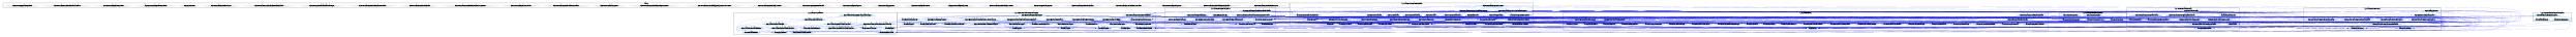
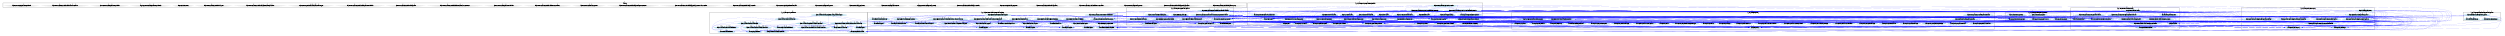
  digraph {
    node [color=lightblue fontcolor=black shape=ellipse style=filled]
    edge [color=blue font=6]
    helper_events2ClassicPCM_Finder_findAllEventGroups [color=lightgray shape=diamond]
    helper_events2ClassicPCM_Finder_findAllAssemblyAllocations [color=lightgray shape=diamond]
    helper_Commons_createAssemblyContext2 [color=lightgray shape=diamond]
    helper_events2ClassicPCM_Finder_findResourceContainer [color=lightgray shape=diamond]
    helper_events2ClassicPCM_Finder_findAllocation2 [color=lightgray shape=diamond]
    helper_Commons_getProvidingComponent [color=lightgray shape=diamond]
    helper_events2ClassicPCM_Finder_findAllSourceRoles2 [color=lightgray shape=diamond]
    mapping_Commons_createAssemblyContext3 [color=lightgray shape=diamond]
    helper_Commons_createAllocationContext [color=lightgray shape=diamond]
    helper_Commons_deployAndConnect [color=lightgray shape=diamond]
    helper_Commons_createAssemblyContext [color=lightgray shape=diamond]
    helper_Commons_getUniqueElementNameSuffix [color=lightgray shape=diamond]
    helper_events2ClassicPCM_Finder_findAllSourceRoles [color=lightgray shape=diamond]
    helper_events2ClassicPCM_Finder_findAllAssemblyContextsWithSourceRoles [color=lightgray shape=diamond]
    helper_events2ClassicPCM_Finder_findAssemblyEventConnectors [color=lightgray shape=diamond]
    helper_Commons_createBasicComponent [color=lightgray shape=diamond]
    helper_events2ClassicPCM_Finder_findResourceContainer2 [color=lightgray shape=diamond]
    helper_Commons_createOperationProvidedRole [color=lightgray shape=diamond]
    helper_events2ClassicPCM_Finder_findEventChannelSourceConnectors [color=lightgray shape=diamond]
    helper_events2ClassicPCM_Finder_findAllocation [color=lightgray shape=diamond]
    helper_events2ClassicPCM_Finder_findOperationProvidedRole [color=lightgray shape=diamond]
    helper_Commons_getListOfVariableCharacterisationTypes [color=lightgray shape=diamond]
    helper_events2ClassicPCM_Finder_findAllEventChannelAllocations [color=lightgray shape=diamond]
    helper_events2ClassicPCM_Finder_findSystem [color=lightgray shape=diamond]
    helper_Commons_connect [color=lightgray shape=diamond]
    mapping_Commons_createOperationRequiredRole2 [color=lightgray shape=diamond]
    helper_Commons_createOperationRequiredRole [color=lightgray shape=diamond]
    helper_events2ClassicPCM_Finder_findMiddlewareContainer [color=lightgray shape=diamond]
    helper_Commons_getOperationRequiredRole [color=lightgray shape=diamond]
    n30 [label=class_repository_ProvidedRole]
    n31 [label=helper_SourcePort_create]
    n32 [label=helper_SourcePort_createComponent]
    n33 [label=class_repository_SinkRole]
    n34 [label=helper_SinkCommunication_create]
    n35 [label=helper_SinkCommunication_createComponent]
    n36 [label=class_repository_OperationProvidedRole]
    n37 [label=class_entity_InterfaceProvidingEntity]
    n38 [label=mapping_Sink_createSinkOperationProvidedRole]
    n39 [label=helper_SinkPort_create]
    n40 [label=helper_SinkPort_createComponent]
    n41 [label=class_repository_BasicComponent]
    n42 [label=class_system_System]
    n43 [label=package_system]
    n44 [label=helper_events2ClassicPCM_processSourceRoleDirectConnection]
    n45 [label=helper_SourceCommunication_create]
    n46 [label=class_composition_AssemblyContext]
    n47 [label=helper_Sink_adoptAndConnect2]
    n48 [label=helper_events2ClassicPCM_processSourceRoleChannelConnection]
    n49 [label=class_repository_OperationRequiredRole]
    n50 [label=helper_EventFilter_create]
    n51 [label=class_repository_SourceRole]
    n52 [label=helper_EventFilter_createComponent]
    n53 [label=helper_events2ClassicPCM_processSourceRole]
    n54 [label=class_composition_AssemblyEventConnector]
    n55 [label=class_composition_EventChannelSourceConnector]
    n56 [label=helper_EventDistribution_createComponent]
    n57 [label=helper_EventDistribution_create]
    n58 [label=helper_SEFFUtil_createGuardedBranchTransitionWithOnlyStartToStop]
    n59 [label=class_seff_GuardedBranchTransition]
    n60 [label=class_composition_EventChannelSinkConnector]
    n61 [label=helper_events2ClassicPCM_removeEventModelElements]
    n62 [label=class_seff_BranchAction]
    n63 [label=helper_SEFFUtil_createEmptyBranchAction]
    n64 [label=helper_SEFFUtil_createGuardedBranchTransitionWithExternalCall]
    n65 [label=class_seff_ResourceDemandingBehaviour]
    n66 [label=helper_SEFFUtil_createStartAction]
    n67 [label=class_seff_StartAction]
    n68 [label=class_seff_StopAction]
    n69 [label=helper_SEFFUtil_createStopAction]
    n70 [label=helper_SEFFUtil_createForkAction]
    n71 [label=class_seff_ForkAction]
    n72 [label=helper_SEFFUtil_createForkBehaviour]
    n73 [label=class_seff_ForkedBehaviour]
    n74 [label=class_seff_AbstractBranchTransition]
    n75 [label=helper_SEFFUtil_createSEFFWithBranchAction]
    n76 [label=class_seff_AbstractInternalControlFlowAction]
    n77 [label=helper_SEFFUtil_createForwardingExternalCallAction]
    n78 [label=helper_SEFFUtil_createForwardingSEFF]
    n79 [label=class_seff_AbstractAction]
    n80 [label=class_seff_ResourceDemandingSEFF]
    n81 [label=helper_SEFFUtil_createBasicSEFFWithForkAction]
    n82 [label=helper_SEFFRegistry_registerSEFF]
    n83 [label=class_repository_CompleteComponentType]
    n84 [label=class_repository_CollectionDataType]
    n85 [label=class_repository_InnerDeclaration]
    n86 [label=class_repository_CompositeDataType]
    n87 [label=class_repository_InfrastructureInterface]
    n88 [label=class_repository_ProvidesComponentType]
    n89 [label=class_repository_InfrastructureRequiredRole]
    n90 [label=class_repository_InfrastructureProvidedRole]
    n91 [label=class_repository_PassiveResource]
    n92 [label=class_repository_DataType]
    n93 [label=class_repository_RequiredCharacterisation]
    n94 [label=class_repository_Interface]
    n95 [label=class_repository_ImplementationComponentType]
    n96 [label=package_repository]
+   n97 [label=class_repository_Role]
    n98 [label=class_repository_InfrastructureSignature]
    n99 [label=class_repository_PrimitiveDataType]
    n100 [label=class_repository_CompositeComponent]
    n101 [label=helper_SourceCommunication_createComponent]
    n102 [label=class_repository_RequiredRole]
    n103 [label=class_repository_Repository]
    n104 [label=class_repository_Signature]
    n105 [label=helper_EventDistribution_addSinkRequiredRole]
    n106 [label=class_seff_ServiceEffectSpecification]
    n107 [label=helper_InterfaceUtil_createOperationInterface]
    n108 [label=class_repository_OperationInterface]
    n109 [label=helper_events2ClassicPCM_createOperationInterfaces]
    n110 [label=package_allocation]
    n111 [label=class_allocation_AllocationContext]
    n112 [label=class_allocation_Allocation]
    n113 [label=helper_events2ClassicPCM_setupCentralMiddleware]
    n114 [label=class_resourceenvironment_ResourceContainer]
    n115 [label=entry_events2ClassicPCM_main]
    n116 [label=helper_EventChannelMiddlewareRegistry_register]
    n117 [label=helper_events2ClassicPCM_setupEventChannelMiddleware]
    n118 [label=class_composition_EventChannel]
    n119 [label=helper_EventChannelMiddlewareRegistry_getIdentifier]
    n120 [label=helper_EventChannelMiddlewareRegistry_find]
    n121 [label=helper_VariableUtil_createVariableReference]
    n122 [label=class_stoex_VariableReference]
    n123 [label=helper_events2ClassicPCM_Transformation_createVariableUsage]
    n124 [label=class_stoex_AbstractNamedReference]
    n125 [label=class_seff_CallAction]
    n126 [label=helper_VariableUtil_createDefaultVariableCharacterisation]
    n127 [label=class_parameter_VariableCharacterisation]
    n128 [label=helper_VariableUtil_completeVariableCharacterizations]
    n129 [label=class_core_PCMRandomVariable]
    n130 [label=helper_VariableUtil_createVariableCharacterisation]
    n131 [label=class_parameter_VariableUsage]
    n132 [label=helper_VariableUtil_createVariableUsage2]
    n133 [label=helper_VariableUtil_createVariableUsage]
    n134 [label=class_repository_Parameter]
    n135 [label=helper_VariableUtil_buildCompleteForwardingVariableUsageSet]
    n136 [label=helper_Sink_adoptAndConnect]
    n137 [label=helper_OperationSignatureRegistry_findOperationInterface2]
    n138 [label=helper_OperationSignatureRegistry_findSignature]
    n139 [label=class_repository_EventGroup]
    n140 [label=helper_SEFFUtil_switchToOperationSignature]
    n141 [label=helper_OperationSignatureRegistry_findOperationInterface]
    n142 [label=helper_OperationSignatureRegistry_getCombinedIdentifier]
    n143 [label=class_repository_EventType]
    n144 [label=helper_OperationSignatureRegistry_registerSignature]
    n145 [label=class_repository_OperationSignature]
    n146 [label=helper_SEFFRegistry_findSEFF]
    n147 [label=helper_SEFFRegistry_getCombinedIdentifier]
    n148 [label=helper_Source_transformEmitEventActions]
    n149 [label=helper_Source_createExternalCallAction]
    n150 [label=class_seff_EmitEventAction]
    n151 [label=helper_SEFFUtil_addExternalCallActionToSeff]
    n152 [label=class_seff_ExternalCallAction]
    n153 [label=class_repository_RepositoryComponent]
    n154 [label=helper_events2ClassicPCM_Transformation_weaveInMiddleware]
    n155 [label=helper_events2ClassicPCM_Transformation_connectComponentToMiddleware]
    n156 [label=helper_Sink_connectComponent]
    n157 [label=class_composition_Connector]
    n158 [label=class_composition_ComposedStructure]
    n159 [label=class_composition_AssemblyConnector]
    n160 [label=helper_Sink_connectComponent2]
    n161 [label=class_reliability_FailureType]
    n162 [label=class_repository_ExceptionType]
    n163 [label=helper_InterfaceUtil_createOperationSignature]
    subgraph cluster_1 {
      color=black
      label=libraries
      style=bold
      helper_events2ClassicPCM_Finder_findAllEventGroups
      helper_events2ClassicPCM_Finder_findAllAssemblyAllocations
      helper_Commons_createAssemblyContext2
      helper_events2ClassicPCM_Finder_findResourceContainer
      helper_events2ClassicPCM_Finder_findAllocation2
      helper_Commons_getProvidingComponent
      helper_events2ClassicPCM_Finder_findAllSourceRoles2
      mapping_Commons_createAssemblyContext3
      helper_Commons_createAllocationContext
      helper_Commons_deployAndConnect
      helper_Commons_createAssemblyContext
      helper_Commons_getUniqueElementNameSuffix
      helper_events2ClassicPCM_Finder_findAllSourceRoles
      helper_events2ClassicPCM_Finder_findAllAssemblyContextsWithSourceRoles
      helper_events2ClassicPCM_Finder_findAssemblyEventConnectors
      helper_Commons_createBasicComponent
      helper_events2ClassicPCM_Finder_findResourceContainer2
      helper_Commons_createOperationProvidedRole
      helper_events2ClassicPCM_Finder_findEventChannelSourceConnectors
      helper_events2ClassicPCM_Finder_findAllocation
      helper_events2ClassicPCM_Finder_findOperationProvidedRole
      helper_Commons_getListOfVariableCharacterisationTypes
      helper_events2ClassicPCM_Finder_findAllEventChannelAllocations
      helper_events2ClassicPCM_Finder_findSystem
      helper_Commons_connect
      mapping_Commons_createOperationRequiredRole2
      helper_Commons_createOperationRequiredRole
      helper_events2ClassicPCM_Finder_findMiddlewareContainer
      helper_Commons_getOperationRequiredRole
    }
    subgraph cluster_2 {
      color=black
      label="(SS-L2):class_repository_OperationRequiredRole"
      style=bold
      n30
      n31
      n32
      n33
      n34
      n35
      n36
      n37
      n38
      n39
      n40
      n41
      n42
      n43
      n44
      n45
      n46
      n47
      n48
      n49
      n50
      n51
      n52
      n53
      n54
      n55
      n56
      n57
    }
    subgraph cluster_3 {
      color=black
      label="(SS-L2):helper_SEFFUtil_createSEFFWithBranchAction"
      style=bold
      n58
      n59
      n60
      n61
      n62
      n63
      n64
      n65
      n66
      n67
      n68
      n69
      n70
      n71
      n72
      n73
      n74
      n75
      n76
      n77
      n78
      n79
      n80
      n81
      n82
    }
    subgraph cluster_4 {
      color=black
      label="(SS-L2):package_repository"
      style=bold
      n83
      n84
      n85
      n86
      n87
      n88
      n89
      n90
      n91
      n92
      n93
      n94
      n95
      n96
+     n97
      n98
      n99
      n100
      n101
      n102
      n103
      n104
      n105
      n106
      n107
      n108
      n109
    }
    subgraph cluster_5 {
      color=black
      label="(SS-L2):entry_events2ClassicPCM_main"
      style=bold
      n110
      n111
      n112
      n113
      n114
      n115
      n116
      n117
      n118
      n119
      n120
    }
    subgraph cluster_6 {
      color=black
      label="(SS-L2):class_repository_Parameter"
      style=bold
      n121
      n122
      n123
      n124
      n125
      n126
      n127
      n128
      n129
      n130
      n131
      n132
      n133
      n134
      n135
    }
    subgraph cluster_7 {
      color=black
      label="(SS-L2):class_repository_EventGroup"
      style=bold
      n136
      n137
      n138
      n139
      n140
      n141
      n142
      n143
      n144
    }
    subgraph cluster_8 {
      color=black
      label="(SS-L2):class_repository_OperationSignature"
      style=bold
      n145
      n146
      n147
      n148
      n149
      n150
      n151
      n152
      n153
      n154
      n155
    }
    subgraph cluster_9 {
      color=black
      label="(SS-L2):class_composition_AssemblyConnector"
      style=bold
      n156
      n157
      n158
      n159
      n160
    }
    subgraph cluster_10 {
      color=black
      label="(SS-L2):helper_InterfaceUtil_createOperationSignature"
      style=bold
      n161
      n162
      n163
    }
    n30 -> n96
    n31 -> n30
    n31 -> n32
    n31 -> n36
    n31 -> n41
    n31 -> n42
    n31 -> n49
    n31 -> n51
    n31 -> n112
    n31 -> n114
    n31 -> n159
    n32 -> n30
    n32 -> n36
    n32 -> n41
    n32 -> n49
    n32 -> n51
    n32 -> n78
    n32 -> n80
    n32 -> n102
    n32 -> n103
    n32 -> n106
    n32 -> n108
    n32 -> n139
    n32 -> n145
    n33 -> n96
    n34 -> n30
    n34 -> n33
    n34 -> n35
    n34 -> n36
    n34 -> n41
    n34 -> n42
    n34 -> n46
    n34 -> n49
    n34 -> n51
    n34 -> n112
    n34 -> n114
    n34 -> n159
    n35 -> n30
    n35 -> n33
    n35 -> n36
    n35 -> n41
    n35 -> n49
    n35 -> n51
    n35 -> n78
    n35 -> n80
    n35 -> n102
    n35 -> n103
    n35 -> n106
    n35 -> n108
    n35 -> n139
    n35 -> n145
    n36 -> n96
    n38 -> n36
    n38 -> n37
    n38 -> n108
    n38 -> n153
    n39 -> n30
    n39 -> n33
    n39 -> n36
    n39 -> n40
    n39 -> n41
    n39 -> n42
    n39 -> n46
    n39 -> n49
    n39 -> n51
    n39 -> n112
    n39 -> n114
    n39 -> n159
    n40 -> n30
    n40 -> n33
    n40 -> n36
    n40 -> n41
    n40 -> n49
    n40 -> n51
    n40 -> n78
    n40 -> n80
    n40 -> n102
    n40 -> n103
    n40 -> n106
    n40 -> n108
    n40 -> n139
    n40 -> n145
    n41 -> n96
    n42 -> n43
    n44 -> n31
    n44 -> n33
    n44 -> n34
    n44 -> n39
    n44 -> n42
    n44 -> n45
    n44 -> n46
    n44 -> n49
    n44 -> n50
    n44 -> n51
    n44 -> n54
    n44 -> n57
    n44 -> n96
    n44 -> n105
    n44 -> n108
    n44 -> n110
    n44 -> n112
    n44 -> n114
    n44 -> n129
    n44 -> n136
    n44 -> n141
    n44 -> n148
    n44 -> n150
    n44 -> n153
    n44 -> n154
    n45 -> n30
    n45 -> n36
    n45 -> n41
    n45 -> n42
    n45 -> n46
    n45 -> n49
    n45 -> n51
    n45 -> n101
    n45 -> n112
    n45 -> n114
    n45 -> n159
    n47 -> n33
    n47 -> n36
    n47 -> n38
    n47 -> n41
    n47 -> n42
    n47 -> n46
    n47 -> n49
    n47 -> n60
    n47 -> n106
    n47 -> n108
    n47 -> n137
    n47 -> n140
    n47 -> n153
    n47 -> n159
    n47 -> n160
    n48 -> n31
    n48 -> n33
    n48 -> n34
    n48 -> n39
    n48 -> n42
    n48 -> n45
    n48 -> n46
    n48 -> n47
    n48 -> n49
    n48 -> n50
    n48 -> n51
    n48 -> n55
    n48 -> n57
    n48 -> n60
    n48 -> n96
    n48 -> n105
    n48 -> n108
    n48 -> n110
    n48 -> n112
    n48 -> n114
    n48 -> n118
    n48 -> n120
    n48 -> n129
    n48 -> n141
    n48 -> n148
    n48 -> n150
    n48 -> n153
    n48 -> n154
    n49 -> n96
    n50 -> n30
    n50 -> n33
    n50 -> n36
    n50 -> n41
    n50 -> n42
    n50 -> n46
    n50 -> n49
    n50 -> n51
    n50 -> n52
    n50 -> n112
    n50 -> n114
    n50 -> n129
    n50 -> n159
    n51 -> n96
    n52 -> n30
    n52 -> n33
    n52 -> n36
    n52 -> n41
    n52 -> n49
    n52 -> n51
    n52 -> n75
    n52 -> n80
    n52 -> n102
    n52 -> n103
    n52 -> n106
    n52 -> n108
    n52 -> n129
    n52 -> n139
    n52 -> n145
    n53 -> n44
    n53 -> n46
    n53 -> n48
    n53 -> n51
    n53 -> n54
    n53 -> n55
    n53 -> n110
    n56 -> n30
    n56 -> n36
    n56 -> n41
    n56 -> n49
    n56 -> n51
    n56 -> n80
    n56 -> n81
    n56 -> n103
    n56 -> n106
    n56 -> n108
    n56 -> n139
    n56 -> n145
    n57 -> n30
    n57 -> n36
    n57 -> n41
    n57 -> n42
    n57 -> n46
    n57 -> n49
    n57 -> n51
    n57 -> n56
    n57 -> n112
    n57 -> n114
    n57 -> n159
    n58 -> n59
    n58 -> n65
    n58 -> n66
    n58 -> n67
    n58 -> n68
    n58 -> n69
    n58 -> n76
    n58 -> n79
    n58 -> n129
    n61 -> n33
    n61 -> n43
    n61 -> n51
    n61 -> n54
    n61 -> n55
    n61 -> n60
    n61 -> n96
    n61 -> n110
    n61 -> n111
    n61 -> n118
    n61 -> n139
    n61 -> n143
    n61 -> n150
    n63 -> n62
    n63 -> n79
    n64 -> n49
    n64 -> n59
    n64 -> n65
    n64 -> n66
    n64 -> n67
    n64 -> n68
    n64 -> n69
    n64 -> n77
    n64 -> n79
    n64 -> n129
    n64 -> n145
    n64 -> n152
    n66 -> n67
    n69 -> n68
    n69 -> n79
    n70 -> n71
    n70 -> n79
    n72 -> n49
    n72 -> n66
    n72 -> n67
    n72 -> n68
    n72 -> n69
    n72 -> n73
    n72 -> n77
    n72 -> n79
    n72 -> n145
    n72 -> n152
    n75 -> n41
    n75 -> n49
    n75 -> n58
    n75 -> n59
    n75 -> n62
    n75 -> n63
    n75 -> n64
    n75 -> n66
    n75 -> n67
    n75 -> n68
    n75 -> n69
    n75 -> n74
    n75 -> n76
    n75 -> n79
    n75 -> n80
    n75 -> n82
    n75 -> n104
    n75 -> n129
    n75 -> n145
    n77 -> n49
    n77 -> n79
    n77 -> n125
    n77 -> n131
    n77 -> n135
    n77 -> n145
    n77 -> n152
    n78 -> n41
    n78 -> n49
    n78 -> n66
    n78 -> n67
    n78 -> n68
    n78 -> n69
    n78 -> n77
    n78 -> n79
    n78 -> n80
    n78 -> n82
    n78 -> n104
    n78 -> n145
    n78 -> n152
    n81 -> n41
    n81 -> n66
    n81 -> n67
    n81 -> n68
    n81 -> n69
    n81 -> n70
    n81 -> n71
    n81 -> n76
    n81 -> n79
    n81 -> n80
    n81 -> n82
    n81 -> n104
    n81 -> n145
    n82 -> n41
    n82 -> n80
    n82 -> n145
    n82 -> n147
    n83 -> n96
    n84 -> n96
    n85 -> n96
    n86 -> n96
    n87 -> n96
    n88 -> n96
    n89 -> n96
    n90 -> n96
    n91 -> n96
    n92 -> n96
    n93 -> n96
    n94 -> n96
    n95 -> n96
+   n97 -> n96
    n98 -> n96
    n99 -> n96
    n100 -> n96
    n101 -> n30
    n101 -> n36
    n101 -> n41
    n101 -> n49
    n101 -> n51
    n101 -> n78
    n101 -> n80
    n101 -> n102
    n101 -> n103
    n101 -> n106
    n101 -> n108
    n101 -> n139
    n101 -> n145
    n102 -> n96
    n103 -> n96
    n104 -> n96
    n105 -> n41
    n105 -> n46
    n105 -> n49
    n105 -> n71
    n105 -> n72
    n105 -> n73
    n105 -> n79
    n105 -> n80
    n105 -> n104
    n105 -> n106
    n105 -> n108
    n105 -> n145
    n105 -> n153
    n107 -> n93
    n107 -> n103
    n107 -> n108
    n107 -> n139
    n107 -> n143
    n107 -> n145
    n107 -> n163
    n108 -> n96
    n109 -> n107
    n109 -> n108
    n109 -> n110
    n109 -> n139
    n111 -> n110
    n112 -> n110
    n113 -> n36
    n113 -> n42
    n113 -> n46
    n113 -> n96
    n113 -> n110
    n113 -> n112
    n113 -> n114
    n113 -> n153
    n115 -> n46
    n115 -> n51
    n115 -> n53
    n115 -> n61
    n115 -> n96
    n115 -> n109
    n115 -> n110
    n115 -> n111
    n115 -> n113
    n115 -> n114
    n115 -> n117
    n115 -> n118
    n116 -> n46
    n116 -> n118
    n116 -> n119
    n117 -> n36
    n117 -> n42
    n117 -> n46
    n117 -> n96
    n117 -> n110
    n117 -> n112
    n117 -> n114
    n117 -> n116
    n117 -> n118
    n117 -> n153
    n119 -> n118
    n120 -> n46
    n120 -> n118
    n120 -> n119
    n121 -> n122
    n121 -> n134
    n123 -> n121
    n123 -> n122
    n123 -> n124
    n123 -> n125
    n123 -> n127
    n123 -> n130
    n123 -> n131
    n123 -> n134
    n126 -> n127
    n126 -> n129
    n128 -> n126
    n128 -> n127
    n128 -> n131
    n130 -> n127
    n130 -> n129
    n130 -> n134
    n132 -> n121
    n132 -> n122
    n132 -> n124
    n132 -> n127
    n132 -> n130
    n132 -> n131
    n132 -> n134
    n133 -> n131
    n133 -> n132
    n133 -> n134
    n134 -> n96
    n135 -> n131
    n135 -> n133
    n135 -> n134
    n135 -> n145
    n136 -> n33
    n136 -> n36
    n136 -> n38
    n136 -> n41
    n136 -> n42
    n136 -> n46
    n136 -> n49
    n136 -> n54
    n136 -> n106
    n136 -> n108
    n136 -> n137
    n136 -> n140
    n136 -> n153
    n136 -> n156
    n136 -> n159
    n137 -> n33
    n137 -> n108
    n137 -> n139
    n137 -> n142
    n137 -> n143
    n137 -> n145
    n138 -> n139
    n138 -> n142
    n138 -> n143
    n138 -> n145
    n139 -> n96
    n140 -> n80
    n140 -> n104
    n140 -> n106
    n140 -> n138
    n140 -> n139
    n140 -> n143
    n140 -> n145
    n141 -> n51
    n141 -> n108
    n141 -> n139
    n141 -> n142
    n141 -> n143
    n141 -> n145
    n142 -> n139
    n142 -> n143
    n143 -> n96
    n144 -> n139
    n144 -> n142
    n144 -> n143
    n144 -> n145
    n145 -> n96
    n146 -> n41
    n146 -> n80
    n146 -> n145
    n146 -> n147
    n147 -> n41
    n147 -> n145
    n148 -> n49
    n148 -> n51
    n148 -> n79
    n148 -> n149
    n148 -> n150
    n148 -> n152
    n149 -> n49
    n149 -> n51
    n149 -> n65
    n149 -> n79
    n149 -> n128
    n149 -> n131
    n149 -> n138
    n149 -> n139
    n149 -> n143
    n149 -> n145
    n149 -> n150
    n149 -> n152
    n151 -> n49
    n151 -> n79
    n151 -> n80
    n151 -> n145
    n151 -> n152
    n153 -> n96
    n154 -> n36
    n154 -> n37
    n154 -> n42
    n154 -> n46
    n154 -> n49
    n154 -> n96
    n154 -> n112
    n154 -> n114
    n154 -> n153
    n154 -> n155
    n155 -> n36
    n155 -> n41
    n155 -> n46
    n155 -> n49
    n155 -> n80
    n155 -> n104
    n155 -> n106
    n155 -> n108
    n155 -> n123
    n155 -> n131
    n155 -> n134
    n155 -> n145
    n155 -> n151
    n155 -> n152
    n155 -> n153
    n155 -> n158
    n155 -> n159
    n156 -> n36
    n156 -> n42
    n156 -> n46
    n156 -> n49
    n156 -> n54
    n156 -> n153
    n156 -> n157
    n156 -> n158
    n156 -> n159
    n160 -> n36
    n160 -> n42
    n160 -> n46
    n160 -> n49
    n160 -> n60
    n160 -> n153
    n160 -> n157
    n160 -> n158
    n160 -> n159
    n162 -> n96
    n163 -> n134
    n163 -> n141
    n163 -> n143
    n163 -> n144
    n163 -> n145
    n163 -> n161
    n163 -> n162
  }
